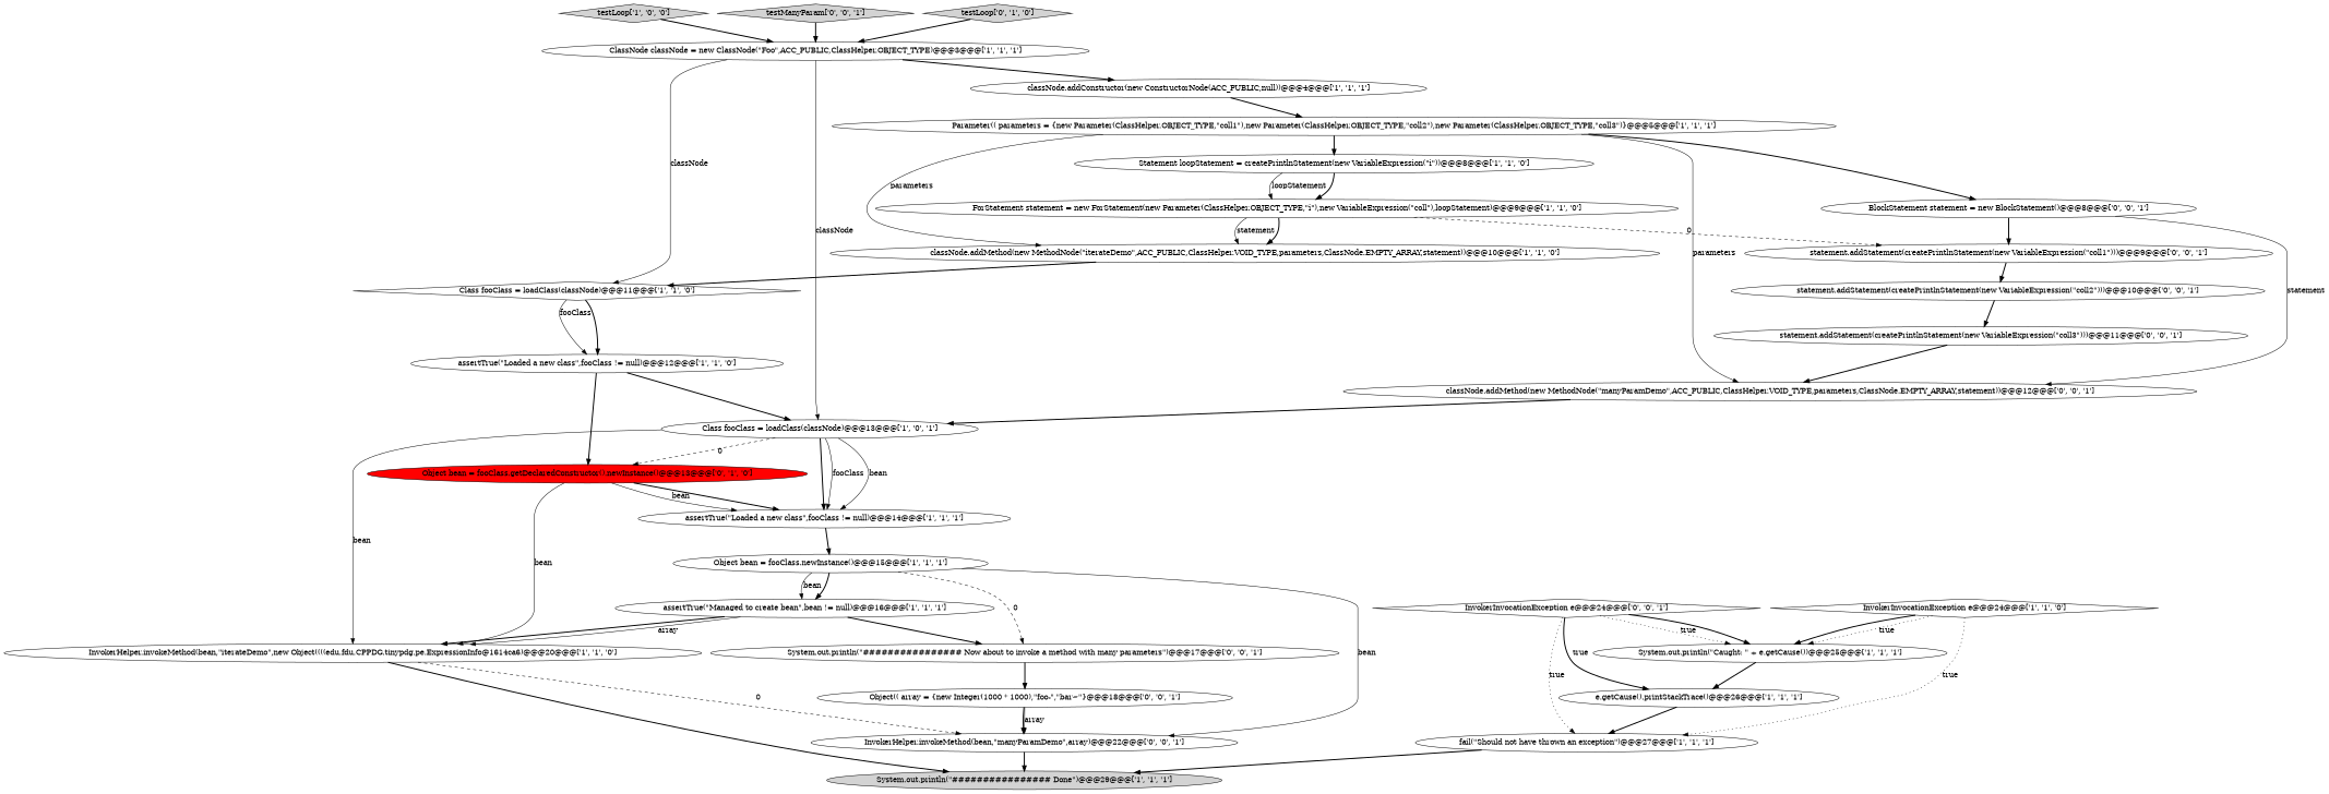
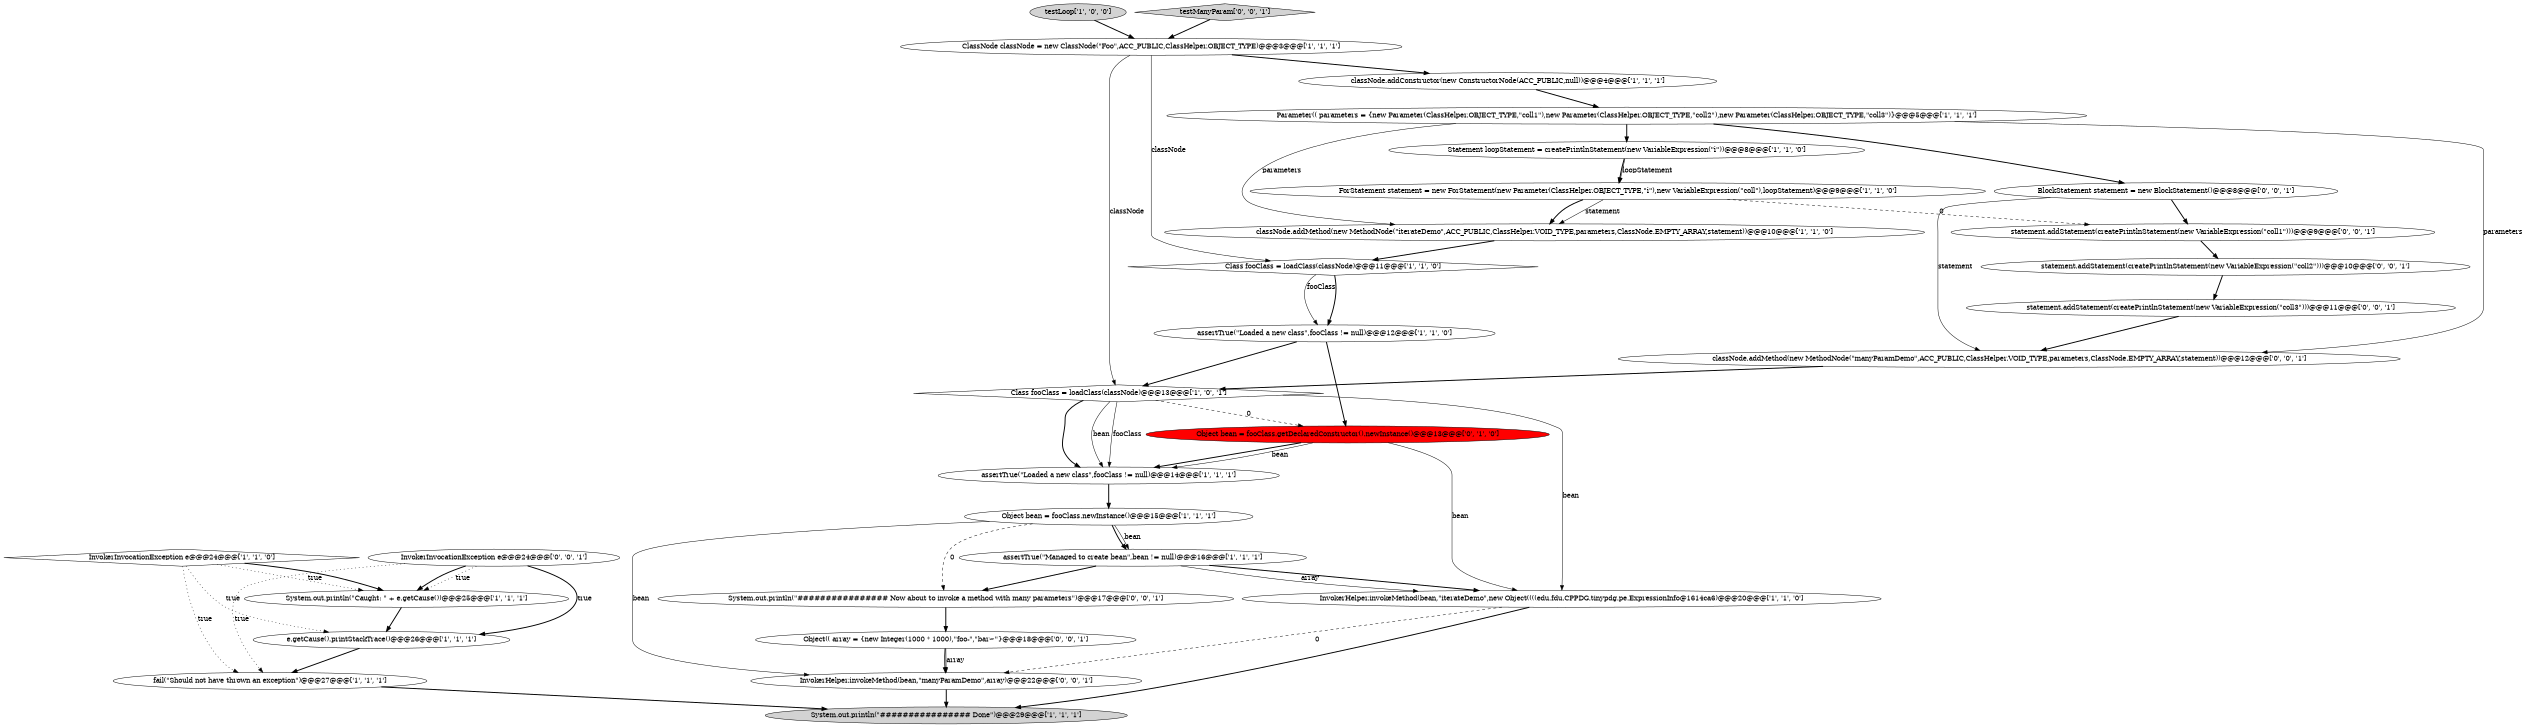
  digraph {
    node [fillcolor=white shape=ellipse style=filled]
    edge [style=bold]
    n1 [label="statement.addStatement(createPrintlnStatement(new VariableExpression(\"coll3\")))@@@11@@@['0', '0', '1']"]
    n2 [label="classNode.addMethod(new MethodNode(\"manyParamDemo\",ACC_PUBLIC,ClassHelper.VOID_TYPE,parameters,ClassNode.EMPTY_ARRAY,statement))@@@12@@@['0', '0', '1']"]
-   n3 [label="Class fooClass = loadClass(classNode)@@@13@@@['1', '0', '1']"]
+   n3 [label="Class fooClass = loadClass(classNode)@@@13@@@['1', '0', '1']" shape=diamond]
    n4 [label="assertTrue(\"Loaded a new class\",fooClass != null)@@@12@@@['1', '1', '0']"]
    n5 [fillcolor=red label="Object bean = fooClass.getDeclaredConstructor().newInstance()@@@13@@@['0', '1', '0']"]
    n6 [label="InvokerHelper.invokeMethod(bean,\"iterateDemo\",new Object((((edu.fdu.CPPDG.tinypdg.pe.ExpressionInfo@1614ca6)@@@20@@@['1', '1', '0']"]
    n7 [label="assertTrue(\"Loaded a new class\",fooClass != null)@@@14@@@['1', '1', '1']"]
    n8 [label="InvokerHelper.invokeMethod(bean,\"manyParamDemo\",array)@@@22@@@['0', '0', '1']"]
    n9 [fillcolor=lightgray label="System.out.println(\"################ Done\")@@@29@@@['1', '1', '1']"]
    n10 [label="Object bean = fooClass.newInstance()@@@15@@@['1', '1', '1']"]
-   n11 [fillcolor=lightgray label="testLoop['1', '0', '0']" shape=diamond]
+   n11 [fillcolor=lightgray label="testLoop['1', '0', '0']"]
    n12 [label="ClassNode classNode = new ClassNode(\"Foo\",ACC_PUBLIC,ClassHelper.OBJECT_TYPE)@@@3@@@['1', '1', '1']"]
    n13 [label="Class fooClass = loadClass(classNode)@@@11@@@['1', '1', '0']" shape=diamond]
    n14 [label="classNode.addConstructor(new ConstructorNode(ACC_PUBLIC,null))@@@4@@@['1', '1', '1']"]
    n15 [label="Parameter(( parameters = {new Parameter(ClassHelper.OBJECT_TYPE,\"coll1\"),new Parameter(ClassHelper.OBJECT_TYPE,\"coll2\"),new Parameter(ClassHelper.OBJECT_TYPE,\"coll3\")}@@@5@@@['1', '1', '1']"]
    n16 [label="System.out.println(\"################ Now about to invoke a method with many parameters\")@@@17@@@['0', '0', '1']"]
    n17 [label="Object(( array = {new Integer(1000 * 1000),\"foo-\",\"bar~\"}@@@18@@@['0', '0', '1']"]
    n18 [label="BlockStatement statement = new BlockStatement()@@@8@@@['0', '0', '1']"]
    n19 [label="statement.addStatement(createPrintlnStatement(new VariableExpression(\"coll1\")))@@@9@@@['0', '0', '1']"]
    n20 [label="statement.addStatement(createPrintlnStatement(new VariableExpression(\"coll2\")))@@@10@@@['0', '0', '1']"]
    n21 [label="System.out.println(\"Caught: \" + e.getCause())@@@25@@@['1', '1', '1']"]
    n22 [label="e.getCause().printStackTrace()@@@26@@@['1', '1', '1']"]
    n23 [label="fail(\"Should not have thrown an exception\")@@@27@@@['1', '1', '1']"]
    n24 [label="ForStatement statement = new ForStatement(new Parameter(ClassHelper.OBJECT_TYPE,\"i\"),new VariableExpression(\"coll\"),loopStatement)@@@9@@@['1', '1', '0']"]
    n25 [label="classNode.addMethod(new MethodNode(\"iterateDemo\",ACC_PUBLIC,ClassHelper.VOID_TYPE,parameters,ClassNode.EMPTY_ARRAY,statement))@@@10@@@['1', '1', '0']"]
    n26 [fillcolor=lightgray label="testManyParam['0', '0', '1']" shape=diamond]
    n27 [label="Statement loopStatement = createPrintlnStatement(new VariableExpression(\"i\"))@@@8@@@['1', '1', '0']"]
-   n28 [fillcolor=lightgray label="testLoop['0', '1', '0']" shape=diamond]
    n29 [label="assertTrue(\"Managed to create bean\",bean != null)@@@16@@@['1', '1', '1']"]
    n30 [label="InvokerInvocationException e@@@24@@@['1', '1', '0']" shape=diamond]
-   n31 [label="InvokerInvocationException e@@@24@@@['0', '0', '1']" shape=diamond]
+   n31 [label="InvokerInvocationException e@@@24@@@['0', '0', '1']"]
    n1 -> n2
    n2 -> n3
    n3 -> n5 [label=0 style=dashed]
    n3 -> n6 [label=bean style=solid]
    n3 -> n7 [label=fooClass style=solid]
    n3 -> n7
    n3 -> n7 [label=bean style=solid]
    n4 -> n3
    n4 -> n5
    n5 -> n6 [label=bean style=solid]
    n5 -> n7
    n5 -> n7 [label=bean style=solid]
    n6 -> n8 [label=0 style=dashed]
    n6 -> n9
    n7 -> n10
    n8 -> n9
    n10 -> n8 [label=bean style=solid]
    n10 -> n16 [label=0 style=dashed]
    n10 -> n29
    n10 -> n29 [label=bean style=solid]
    n11 -> n12
    n12 -> n3 [label=classNode style=solid]
    n12 -> n13 [label=classNode style=solid]
    n12 -> n14
    n13 -> n4 [label=fooClass style=solid]
    n13 -> n4
    n14 -> n15
    n15 -> n2 [label=parameters style=solid]
    n15 -> n18
    n15 -> n25 [label=parameters style=solid]
    n15 -> n27
    n16 -> n17
    n17 -> n8
    n17 -> n8 [label=array style=solid]
    n18 -> n2 [label=statement style=solid]
    n18 -> n19
    n19 -> n20
    n20 -> n1
    n21 -> n22
    n22 -> n23
    n23 -> n9
    n24 -> n19 [label=0 style=dashed]
    n24 -> n25
    n24 -> n25 [label=statement style=solid]
    n25 -> n13
    n26 -> n12
    n27 -> n24
    n27 -> n24 [label=loopStatement style=solid]
-   n28 -> n12
    n29 -> n6
    n29 -> n6 [label=array style=solid]
    n29 -> n16
    n30 -> n21 [label=true style=dotted]
    n30 -> n21
+   n30 -> n22 [label=true style=dotted]
    n30 -> n23 [label=true style=dotted]
    n31 -> n21 [label=true style=dotted]
    n31 -> n21
    n31 -> n22 [label=true]
    n31 -> n23 [label=true style=dotted]
  }
